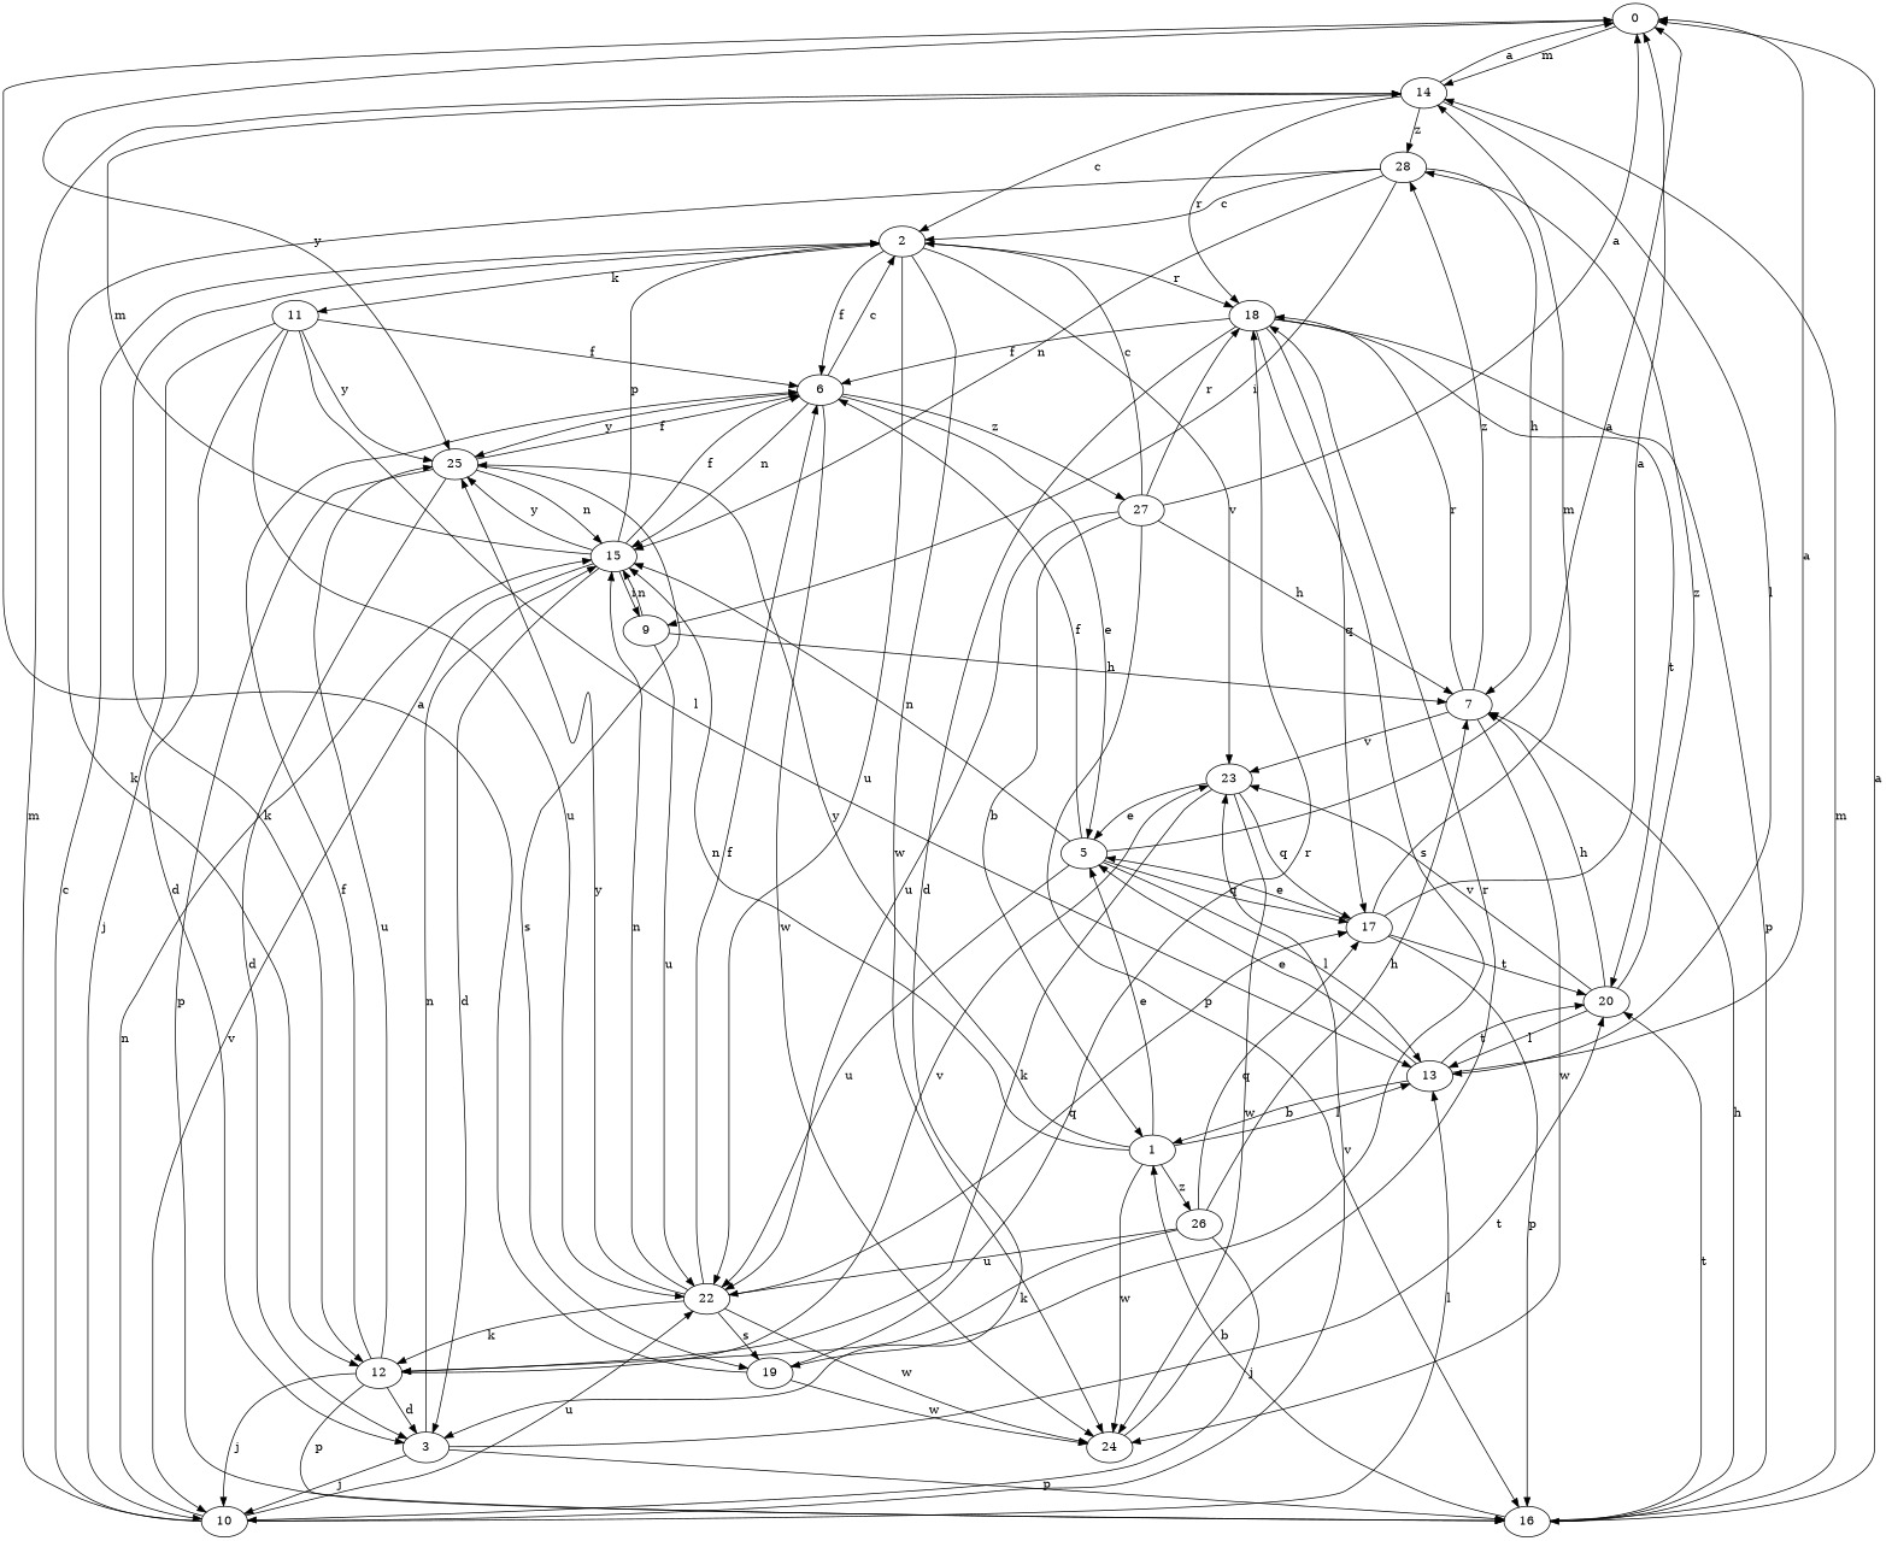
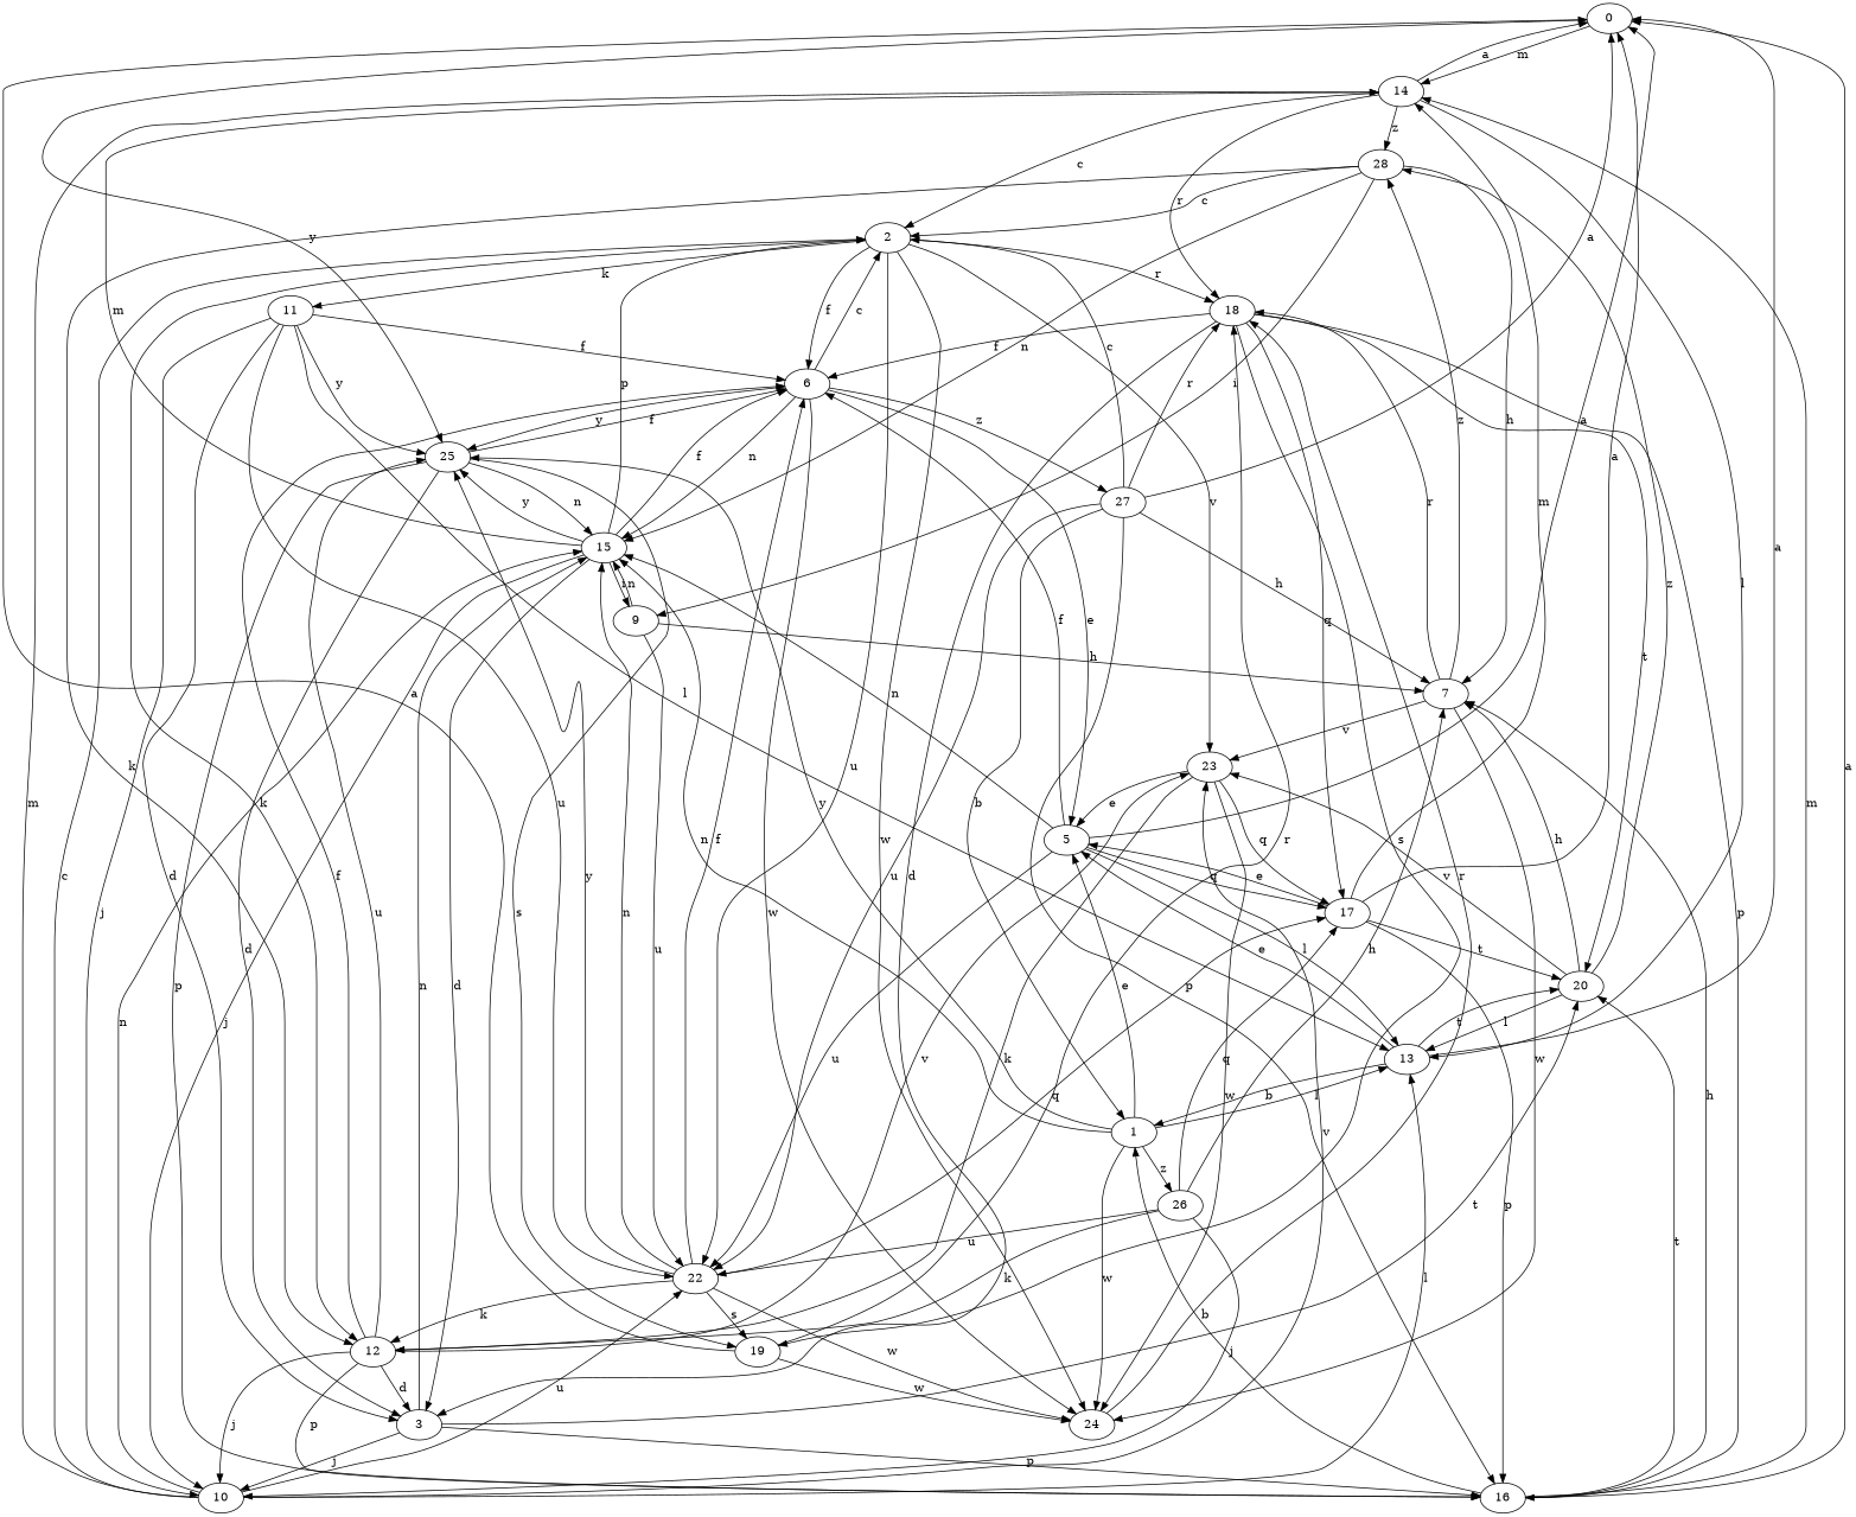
  strict digraph {
    0
    14
    25
    13
    2
    18
    28
    15
    6
    3
    16
    19
    1
    5
    24
    26
    22
    17
    20
    10
    9
    12
    7
    11
    23
    27
    0 -> 14 [label=m]
    0 -> 25 [label=y]
    14 -> 0 [label=a]
    14 -> 13 [label=l]
    14 -> 2 [label=c]
    14 -> 18 [label=r]
    14 -> 28 [label=z]
    25 -> 15 [label=n]
    25 -> 6 [label=f]
    25 -> 3 [label=d]
    25 -> 16 [label=p]
    25 -> 19 [label=s]
    13 -> 0 [label=a]
    13 -> 1 [label=b]
    13 -> 5 [label=e]
    13 -> 20 [label=t]
    2 -> 18 [label=r]
    2 -> 6 [label=f]
    2 -> 24 [label=w]
    2 -> 22 [label=u]
    2 -> 12 [label=k]
    2 -> 11 [label=k]
    2 -> 23 [label=v]
    18 -> 6 [label=f]
    18 -> 3 [label=d]
    18 -> 16 [label=p]
    18 -> 19 [label=s]
    18 -> 17 [label=q]
    18 -> 20 [label=t]
    28 -> 2 [label=c]
    28 -> 15 [label=n]
    28 -> 9 [label=i]
    28 -> 12 [label=k]
    28 -> 7 [label=h]
    15 -> 14 [label=m]
    15 -> 25 [label=y]
    15 -> 2 [label=p]
    15 -> 6 [label=f]
    15 -> 3 [label=d]
-   15 -> 10 [label=v]
+   15 -> 10 [label=j]
    15 -> 9 [label=i]
    6 -> 25 [label=y]
    6 -> 2 [label=c]
    6 -> 15 [label=n]
    6 -> 5 [label=e]
    6 -> 24 [label=w]
    6 -> 27 [label=z]
    3 -> 15 [label=n]
    3 -> 16 [label=p]
    3 -> 20 [label=t]
    3 -> 10 [label=j]
    16 -> 0 [label=a]
    16 -> 14 [label=m]
    16 -> 1 [label=b]
    16 -> 20 [label=t]
    16 -> 7 [label=h]
    19 -> 0 [label=a]
    19 -> 18 [label=r]
    19 -> 24 [label=w]
    1 -> 25 [label=y]
    1 -> 13 [label=l]
    1 -> 15 [label=n]
    1 -> 5 [label=e]
    1 -> 24 [label=w]
    1 -> 26 [label=z]
    5 -> 0 [label=a]
    5 -> 13 [label=l]
    5 -> 15 [label=n]
    5 -> 6 [label=f]
    5 -> 22 [label=u]
    5 -> 17 [label=q]
    24 -> 18 [label=r]
    26 -> 22 [label=u]
    26 -> 17 [label=q]
    26 -> 10 [label=j]
    26 -> 12 [label=k]
    26 -> 7 [label=h]
    22 -> 25 [label=y]
    22 -> 15 [label=n]
    22 -> 6 [label=f]
    22 -> 19 [label=s]
    22 -> 24 [label=w]
    22 -> 17 [label=q]
    22 -> 12 [label=k]
    17 -> 0 [label=a]
    17 -> 14 [label=m]
    17 -> 16 [label=p]
    17 -> 5 [label=e]
    17 -> 20 [label=t]
    20 -> 13 [label=l]
    20 -> 28 [label=z]
    20 -> 7 [label=h]
    20 -> 23 [label=v]
    10 -> 14 [label=m]
    10 -> 13 [label=l]
    10 -> 2 [label=c]
    10 -> 15 [label=n]
    10 -> 22 [label=u]
    10 -> 23 [label=v]
    9 -> 15 [label=n]
    9 -> 22 [label=u]
    9 -> 7 [label=h]
    12 -> 25 [label=u]
    12 -> 6 [label=f]
    12 -> 3 [label=d]
    12 -> 16 [label=p]
    12 -> 10 [label=j]
    12 -> 23 [label=v]
    7 -> 18 [label=r]
    7 -> 28 [label=z]
    7 -> 24 [label=w]
    7 -> 23 [label=v]
    11 -> 25 [label=y]
    11 -> 13 [label=l]
    11 -> 6 [label=f]
    11 -> 3 [label=d]
    11 -> 22 [label=u]
    11 -> 10 [label=j]
    23 -> 5 [label=e]
    23 -> 24 [label=w]
    23 -> 17 [label=q]
    23 -> 12 [label=k]
    27 -> 0 [label=a]
    27 -> 2 [label=c]
    27 -> 18 [label=r]
    27 -> 16 [label=p]
    27 -> 1 [label=b]
    27 -> 22 [label=u]
    27 -> 7 [label=h]
  }
